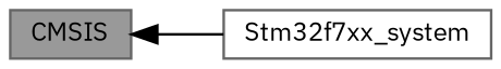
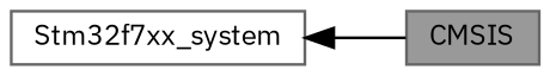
  digraph {
    rankdir=LR
    fontname="IBM Plex Sans"
    node [fontname="IBM Plex Sans" fontsize=10 shape=box style=filled]
    n1 [color=gray40 fillcolor=grey60 fontcolor=black height=0.2 label=CMSIS width=0.4]
    n2 [color=grey40 fillcolor=white height=0.2 label=Stm32f7xx_system width=0.4]
-   n1 -> n2 [dir=back fontname="IBM Plex Sans" fontsize=10 labelfontname=Helvetica labelfontsize=10 shape=plaintext style=solid]
+   n2 -> n1 [dir=back fontname="IBM Plex Sans" fontsize=10 labelfontname=Helvetica labelfontsize=10 shape=plaintext style=solid]
  }
